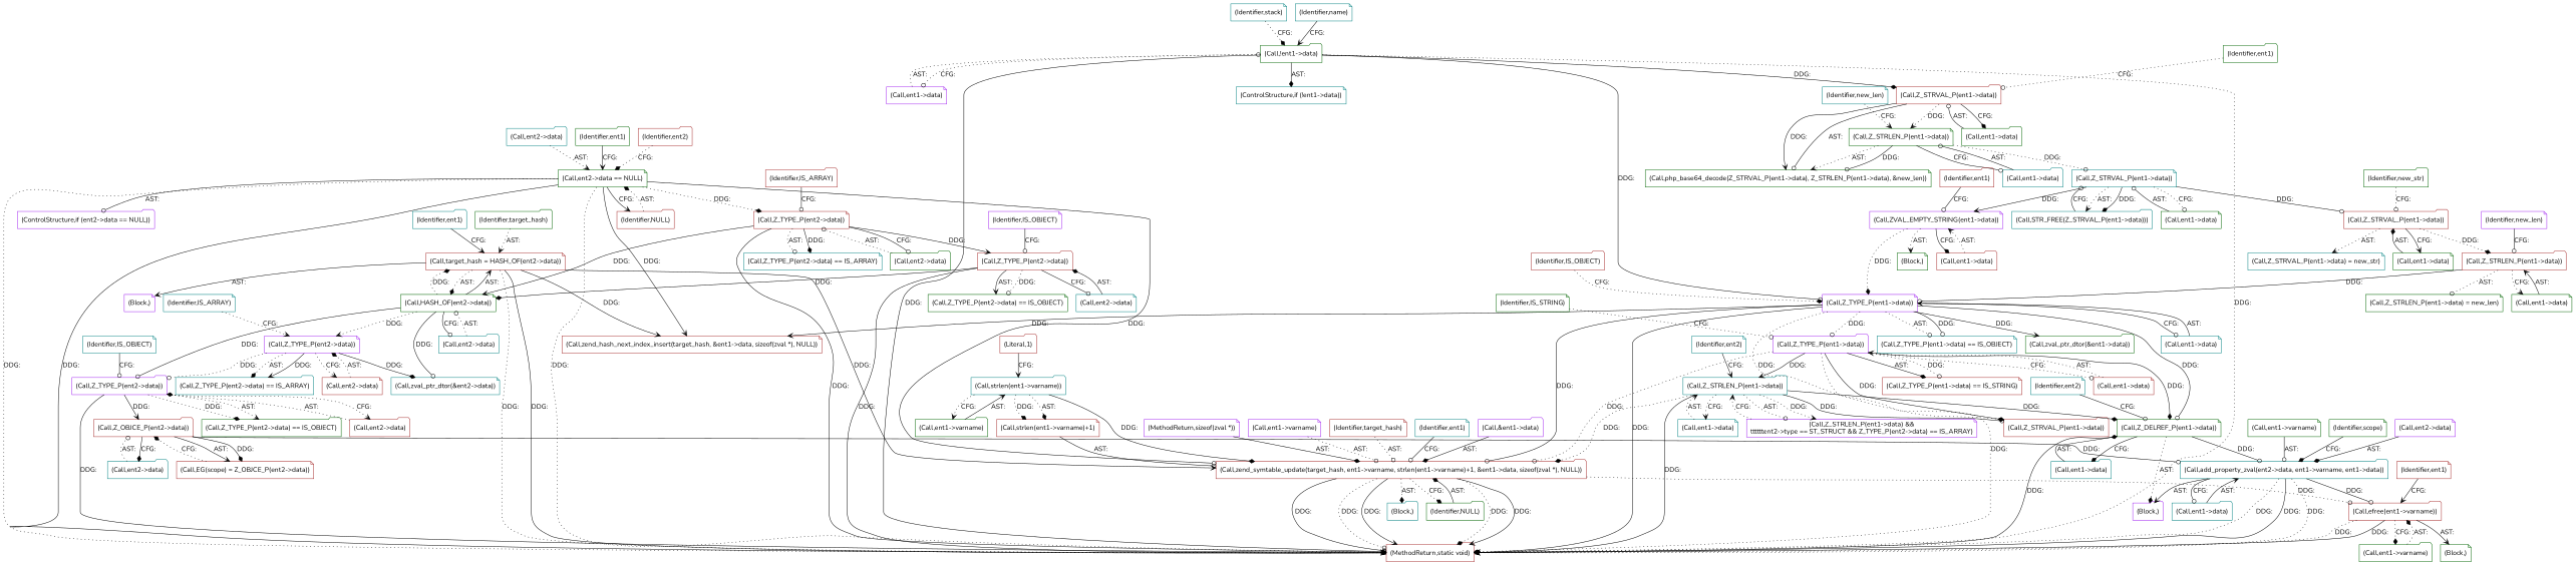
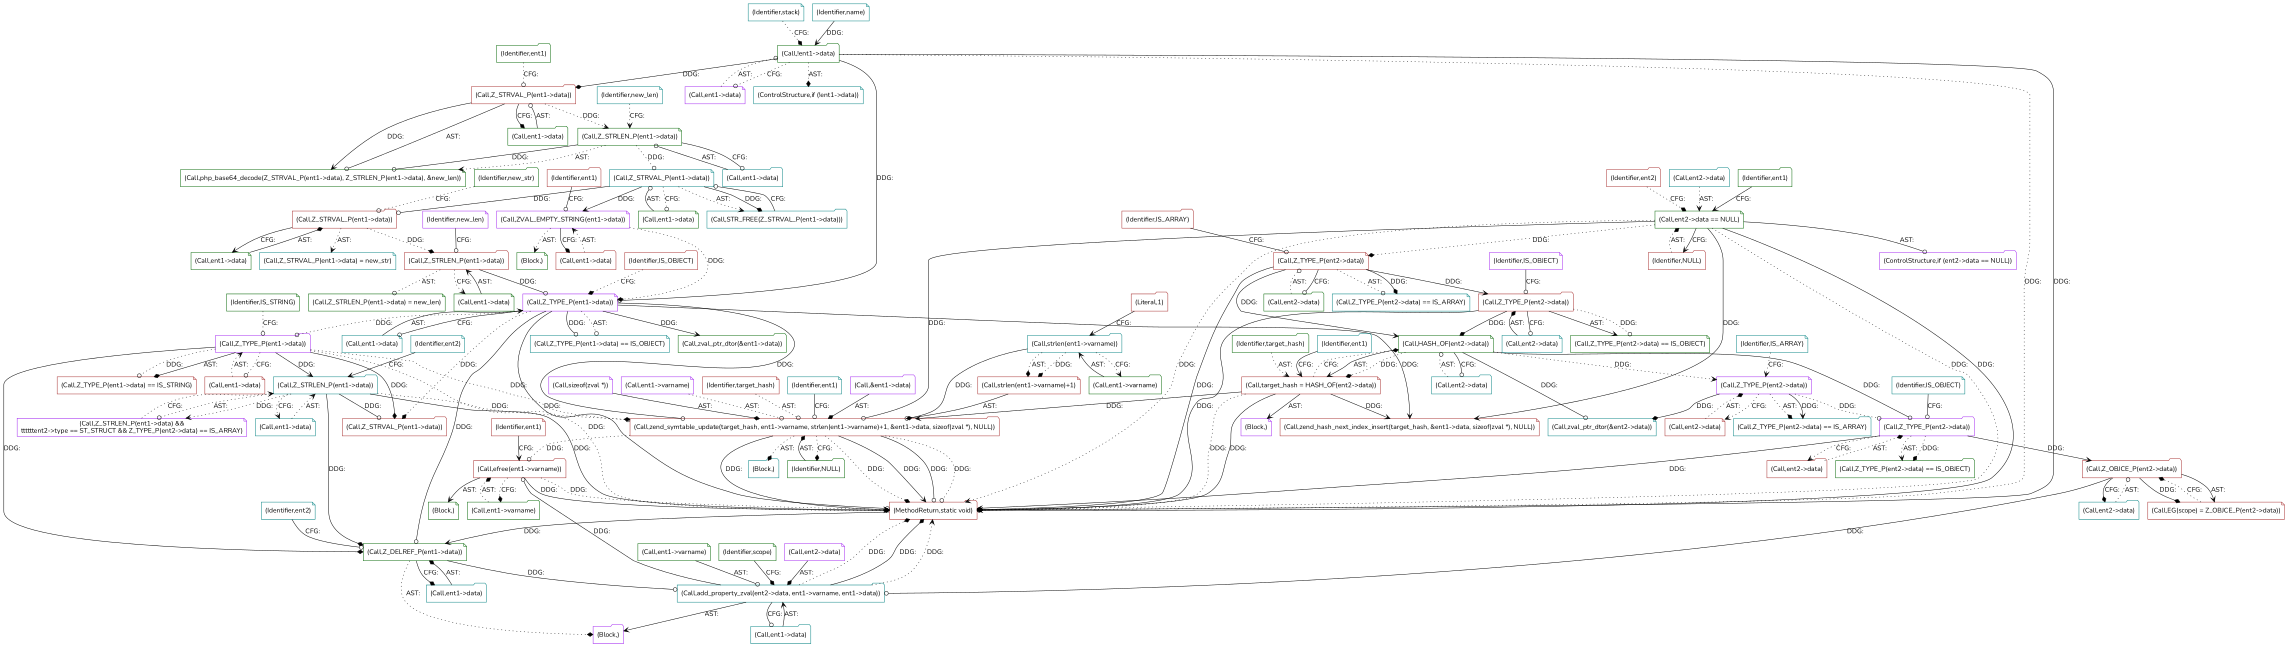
  digraph {
    fontname=Nunito
    node [color=teal fontname=Nunito shape=note]
    edge [arrowhead=odot fontname=Nunito style=solid]
    n1 [color=brown label="(Call,efree(ent1->varname))" shape=folder]
    n2 [color=darkgreen label="(Call,ent1->varname)" shape=folder]
    n3 [color=brown label="(MethodReturn,static void)" shape=folder]
    n4 [color=darkgreen label="(Block,)"]
    n5 [label="(Call,add_property_zval(ent2->data, ent1->varname, ent1->data))" shape=folder]
    n6 [color=purple label="(Block,)" shape=folder]
    n7 [label="(Call,ent1->data)" shape=folder]
    n8 [color=brown label="(Call,Z_OBJCE_P(ent2->data))" shape=folder]
    n9 [label="(Call,ent2->data)" shape=folder]
    n10 [color=brown label="(Call,EG(scope) = Z_OBJCE_P(ent2->data))"]
    n11 [color=purple label="(Call,Z_TYPE_P(ent2->data))" shape=folder]
    n12 [color=darkgreen label="(Call,Z_TYPE_P(ent2->data) == IS_OBJECT)" shape=folder]
    n13 [color=brown label="(Call,ent2->data)" shape=folder]
    n14 [color=purple label="(Call,Z_TYPE_P(ent2->data))"]
    n15 [label="(Call,zval_ptr_dtor(&ent2->data))"]
    n16 [label="(Call,Z_TYPE_P(ent2->data) == IS_ARRAY)" shape=folder]
    n17 [color=brown label="(Call,ent2->data)"]
    n18 [color=darkgreen label="(Call,HASH_OF(ent2->data))"]
    n19 [color=brown label="(Call,target_hash = HASH_OF(ent2->data))"]
    n20 [label="(Call,ent2->data)" shape=folder]
    n21 [color=brown label="(Call,zend_symtable_update(target_hash, ent1->varname, strlen(ent1->varname)+1, &ent1->data, sizeof(zval *), NULL))" shape=folder]
    n22 [color=brown label="(Call,zend_hash_next_index_insert(target_hash, &ent1->data, sizeof(zval *), NULL))"]
    n23 [color=purple label="(Block,)"]
    n24 [color=brown label="(Call,Z_TYPE_P(ent2->data))" shape=folder]
    n25 [label="(Call,ent2->data)"]
    n26 [color=darkgreen label="(Call,Z_TYPE_P(ent2->data) == IS_OBJECT)"]
    n27 [color=brown label="(Call,Z_TYPE_P(ent2->data))"]
    n28 [label="(Call,Z_TYPE_P(ent2->data) == IS_ARRAY)"]
    n29 [color=darkgreen label="(Call,ent2->data)" shape=folder]
    n30 [color=darkgreen label="(Call,ent2->data == NULL)"]
    n31 [color=purple label="(ControlStructure,if (ent2->data == NULL))" shape=folder]
    n32 [color=brown label="(Identifier,NULL)" shape=folder]
    n33 [label="(Block,)" shape=folder]
    n34 [color=darkgreen label="(Identifier,NULL)" shape=folder]
    n35 [color=darkgreen label="(Call,Z_DELREF_P(ent1->data))"]
    n36 [label="(Call,ent1->data)" shape=folder]
    n37 [color=purple label="(Call,Z_TYPE_P(ent1->data))"]
    n38 [color=purple label="(Call,Z_TYPE_P(ent1->data))" shape=folder]
    n39 [label="(Call,ent1->data)"]
    n40 [color=brown label="(Call,Z_STRVAL_P(ent1->data))" shape=folder]
    n41 [label="(Call,Z_TYPE_P(ent1->data) == IS_OBJECT)"]
    n42 [color=darkgreen label="(Call,zval_ptr_dtor(&ent1->data))" shape=folder]
    n43 [label="(Call,Z_STRLEN_P(ent1->data))" shape=folder]
    n44 [color=brown label="(Call,Z_TYPE_P(ent1->data) == IS_STRING)"]
    n45 [color=brown label="(Call,ent1->data)"]
    n46 [color=purple label="(Call,ZVAL_EMPTY_STRING(ent1->data))"]
    n47 [color=darkgreen label="(Block,)"]
    n48 [color=brown label="(Call,ent1->data)" shape=folder]
    n49 [label="(Call,Z_STRVAL_P(ent1->data))"]
    n50 [color=brown label="(Call,Z_STRVAL_P(ent1->data))" shape=folder]
    n51 [color=darkgreen label="(Call,ent1->data)"]
    n52 [label="(Call,STR_FREE(Z_STRVAL_P(ent1->data)))" shape=folder]
    n53 [color=brown label="(Call,Z_STRLEN_P(ent1->data))" shape=folder]
    n54 [color=darkgreen label="(Call,ent1->data)"]
    n55 [label="(Call,Z_STRVAL_P(ent1->data) = new_str)"]
    n56 [color=darkgreen label="(Call,Z_STRLEN_P(ent1->data))"]
    n57 [color=darkgreen label="(Call,php_base64_decode(Z_STRVAL_P(ent1->data), Z_STRLEN_P(ent1->data), &new_len))"]
    n58 [label="(Call,ent1->data)" shape=folder]
    n59 [color=brown label="(Call,Z_STRVAL_P(ent1->data))" shape=folder]
    n60 [color=darkgreen label="(Call,ent1->data)" shape=folder]
    n61 [color=darkgreen label="(Call,!ent1->data)" shape=folder]
    n62 [color=purple label="(Call,ent1->data)"]
    n63 [label="(ControlStructure,if (!ent1->data))"]
    n64 [color=darkgreen label="(Call,ent1->data)"]
    n65 [color=darkgreen label="(Call,Z_STRLEN_P(ent1->data) = new_len)"]
    n66 [color=purple label="(Call,Z_STRLEN_P(ent1->data) &&\n\t\t\t\t\t\tent2->type == ST_STRUCT && Z_TYPE_P(ent2->data) == IS_ARRAY)"]
    n67 [label="(Call,ent1->data)"]
    n68 [label="(Call,strlen(ent1->varname))" shape=folder]
    n69 [color=brown label="(Call,strlen(ent1->varname)+1)"]
    n70 [color=darkgreen label="(Call,ent1->varname)" shape=folder]
    n71 [label="(Identifier,ent2)"]
    n72 [color=brown label="(Identifier,IS_OBJECT)" shape=folder]
    n73 [color=darkgreen label="(Call,ent1->varname)"]
    n74 [color=darkgreen label="(Identifier,target_hash)" shape=folder]
    n75 [color=brown label="(Identifier,IS_ARRAY)" shape=folder]
    n76 [label="(Identifier,stack)"]
    n77 [color=purple label="(Identifier,IS_OBJECT)"]
-   n78 [color=purple label="(MethodReturn,sizeof(zval *))"]
+   n78 [color=purple label="(Call,sizeof(zval *))"]
    n79 [color=purple label="(Call,ent1->varname)"]
    n80 [label="(Identifier,new_len)"]
    n81 [color=darkgreen label="(Identifier,ent1)" shape=folder]
    n82 [color=brown label="(Identifier,ent1)"]
    n83 [color=brown label="(Identifier,target_hash)"]
    n84 [label="(Identifier,IS_ARRAY)"]
    n85 [color=brown label="(Identifier,ent1)" shape=folder]
    n86 [color=darkgreen label="(Identifier,ent1)" shape=folder]
    n87 [color=darkgreen label="(Identifier,IS_STRING)"]
    n88 [color=darkgreen label="(Identifier,scope)"]
    n89 [color=purple label="(Call,ent2->data)"]
    n90 [label="(Identifier,ent1)"]
    n91 [label="(Identifier,ent1)" shape=folder]
    n92 [color=purple label="(Identifier,new_len)"]
    n93 [label="(Identifier,IS_OBJECT)"]
    n94 [label="(Identifier,ent2)"]
    n95 [color=purple label="(Call,&ent1->data)" shape=folder]
    n96 [color=brown label="(Literal,1)" shape=folder]
    n97 [color=brown label="(Identifier,ent2)" shape=folder]
    n98 [color=darkgreen label="(Identifier,new_str)" shape=folder]
    n99 [label="(Identifier,name)"]
    n100 [label="(Call,ent2->data)" shape=folder]
    n1 -> n2 [arrowhead=diamond label="CFG: " style=dotted]
    n1 -> n3 [arrowhead=vee label="DDG: "]
    n1 -> n3 [arrowhead=vee label="DDG: " style=dotted]
    n1 -> n4 [arrowhead=vee label="AST: "]
    n2 -> n1 [arrowhead=diamond label="AST: " style=dotted]
    n5 -> n1 [label="DDG: "]
    n5 -> n3 [arrowhead=vee label="DDG: " style=dotted]
    n5 -> n3 [arrowhead=diamond label="DDG: " style=dotted]
    n5 -> n3 [arrowhead=diamond label="DDG: "]
    n5 -> n6 [arrowhead=vee label="AST: "]
    n5 -> n7 [label="CFG: "]
    n7 -> n5 [arrowhead=vee label="AST: "]
    n8 -> n5 [label="DDG: "]
    n8 -> n9 [arrowhead=diamond label="CFG: "]
    n8 -> n10 [arrowhead=vee label="AST: "]
    n8 -> n10 [arrowhead=diamond label="DDG: "]
    n9 -> n8 [label="AST: " style=dotted]
    n10 -> n8 [arrowhead=diamond label="CFG: " style=dotted]
    n11 -> n3 [arrowhead=vee label="DDG: "]
    n11 -> n8 [arrowhead=vee label="DDG: "]
    n11 -> n12 [arrowhead=vee label="AST: " style=dotted]
    n11 -> n12 [arrowhead=diamond label="DDG: " style=dotted]
    n11 -> n13 [arrowhead=vee label="CFG: " style=dotted]
    n13 -> n11 [arrowhead=diamond label="AST: " style=dotted]
    n14 -> n11 [label="DDG: " style=dotted]
    n14 -> n15 [arrowhead=diamond label="DDG: "]
    n14 -> n16 [arrowhead=diamond label="AST: " style=dotted]
    n14 -> n16 [arrowhead=vee label="DDG: "]
    n14 -> n17 [arrowhead=vee label="CFG: " style=dotted]
    n17 -> n14 [arrowhead=diamond label="AST: " style=dotted]
    n18 -> n11 [label="DDG: "]
    n18 -> n14 [arrowhead=vee label="DDG: " style=dotted]
    n18 -> n15 [label="DDG: "]
    n18 -> n19 [arrowhead=vee label="AST: "]
    n18 -> n19 [arrowhead=diamond label="DDG: " style=dotted]
    n18 -> n20 [label="CFG: "]
    n19 -> n3 [arrowhead=diamond label="DDG: " style=dotted]
    n19 -> n3 [label="DDG: "]
-   n19 -> n18 [arrowhead=diamond label="AST: " style=dotted]
+   n19 -> n18 [arrowhead=diamond label="CFG: " style=dotted]
    n19 -> n21 [arrowhead=vee label="DDG: "]
    n19 -> n22 [arrowhead=vee label="DDG: "]
    n19 -> n23 [arrowhead=vee label="AST: "]
    n20 -> n18 [label="AST: " style=dotted]
    n21 -> n1 [label="DDG: " style=dotted]
    n21 -> n3 [arrowhead=vee label="DDG: "]
    n21 -> n3 [arrowhead=diamond label="DDG: " style=dotted]
    n21 -> n3 [arrowhead=vee label="DDG: "]
    n21 -> n3 [label="DDG: "]
    n21 -> n3 [label="DDG: " style=dotted]
    n21 -> n33 [arrowhead=diamond label="AST: " style=dotted]
    n21 -> n34 [arrowhead=diamond label="CFG: " style=dotted]
    n24 -> n3 [arrowhead=vee label="DDG: "]
    n24 -> n18 [arrowhead=diamond label="DDG: "]
    n24 -> n25 [label="CFG: "]
    n24 -> n26 [arrowhead=vee label="AST: "]
    n24 -> n26 [label="DDG: " style=dotted]
    n25 -> n24 [arrowhead=diamond label="AST: "]
    n27 -> n3 [arrowhead=diamond label="DDG: "]
    n27 -> n18 [arrowhead=vee label="DDG: "]
    n27 -> n24 [arrowhead=vee label="DDG: "]
    n27 -> n28 [label="AST: " style=dotted]
    n27 -> n28 [arrowhead=diamond label="DDG: "]
    n27 -> n29 [label="CFG: "]
    n29 -> n27 [label="AST: " style=dotted]
    n30 -> n3 [arrowhead=vee label="DDG: " style=dotted]
    n30 -> n3 [arrowhead=diamond label="DDG: " style=dotted]
    n30 -> n3 [label="DDG: "]
    n30 -> n21 [label="DDG: "]
    n30 -> n22 [arrowhead=vee label="DDG: "]
    n30 -> n27 [arrowhead=diamond label="DDG: " style=dotted]
    n30 -> n31 [label="AST: "]
    n30 -> n32 [arrowhead=vee label="CFG: "]
    n32 -> n30 [arrowhead=diamond label="AST: " style=dotted]
    n34 -> n21 [arrowhead=diamond label="AST: "]
-   n35 -> n3 [arrowhead=vee label="DDG: "]
+   n3 -> n35 [arrowhead=vee label="DDG: "]
    n35 -> n5 [label="DDG: "]
    n35 -> n6 [arrowhead=diamond label="AST: " style=dotted]
    n35 -> n36 [arrowhead=diamond label="CFG: "]
    n36 -> n35 [arrowhead=diamond label="AST: "]
    n37 -> n3 [label="DDG: "]
    n37 -> n21 [label="DDG: "]
    n37 -> n22 [arrowhead=vee label="DDG: "]
    n37 -> n35 [label="DDG: "]
    n37 -> n38 [label="DDG: " style=dotted]
    n37 -> n39 [label="CFG: "]
    n37 -> n40 [arrowhead=diamond label="DDG: " style=dotted]
    n37 -> n41 [label="AST: " style=dotted]
    n37 -> n41 [label="DDG: "]
    n37 -> n42 [arrowhead=vee label="DDG: "]
    n38 -> n3 [arrowhead=diamond label="DDG: " style=dotted]
    n38 -> n21 [label="DDG: " style=dotted]
    n38 -> n35 [arrowhead=diamond label="DDG: "]
    n38 -> n40 [arrowhead=diamond label="DDG: "]
    n38 -> n43 [arrowhead=vee label="DDG: "]
    n38 -> n44 [arrowhead=diamond label="AST: "]
    n38 -> n44 [label="DDG: " style=dotted]
    n38 -> n45 [label="CFG: " style=dotted]
    n39 -> n37 [arrowhead=vee label="AST: "]
    n43 -> n3 [arrowhead=diamond label="DDG: "]
    n43 -> n21 [arrowhead=diamond label="DDG: " style=dotted]
    n43 -> n35 [arrowhead=diamond label="DDG: "]
    n43 -> n40 [label="DDG: "]
    n43 -> n66 [label="AST: " style=dotted]
    n43 -> n66 [arrowhead=vee label="DDG: " style=dotted]
    n43 -> n67 [arrowhead=vee label="CFG: " style=dotted]
    n45 -> n38 [arrowhead=vee label="AST: " style=dotted]
    n46 -> n37 [arrowhead=diamond label="DDG: " style=dotted]
    n46 -> n47 [arrowhead=vee label="AST: " style=dotted]
    n46 -> n48 [arrowhead=diamond label="CFG: "]
    n48 -> n46 [arrowhead=vee label="AST: " style=dotted]
    n49 -> n46 [arrowhead=vee label="DDG: "]
    n49 -> n50 [label="DDG: "]
    n49 -> n51 [label="CFG: " style=dotted]
    n49 -> n52 [arrowhead=vee label="AST: " style=dotted]
    n49 -> n52 [arrowhead=diamond label="DDG: "]
    n50 -> n53 [arrowhead=diamond label="DDG: " style=dotted]
    n50 -> n54 [arrowhead=vee label="CFG: "]
    n50 -> n55 [arrowhead=vee label="AST: " style=dotted]
    n51 -> n49 [label="AST: "]
    n52 -> n49 [label="CFG: "]
    n53 -> n37 [label="DDG: "]
    n53 -> n64 [arrowhead=vee label="CFG: " style=dotted]
    n53 -> n65 [label="AST: " style=dotted]
    n54 -> n50 [arrowhead=diamond label="AST: "]
    n56 -> n49 [label="DDG: " style=dotted]
    n56 -> n57 [arrowhead=vee label="AST: " style=dotted]
    n56 -> n57 [label="DDG: "]
    n56 -> n58 [label="CFG: "]
    n58 -> n56 [label="AST: "]
    n59 -> n56 [arrowhead=vee label="DDG: " style=dotted]
    n59 -> n57 [label="AST: "]
    n59 -> n57 [arrowhead=vee label="DDG: "]
    n59 -> n60 [arrowhead=diamond label="CFG: "]
    n60 -> n59 [label="AST: "]
    n61 -> n3 [label="DDG: "]
    n61 -> n3 [arrowhead=vee label="DDG: " style=dotted]
    n61 -> n37 [label="DDG: "]
    n61 -> n59 [arrowhead=diamond label="DDG: "]
    n61 -> n62 [label="CFG: " style=dotted]
-   n61 -> n63 [arrowhead=diamond label="AST: "]
+   n61 -> n63 [arrowhead=diamond label="AST: " style=dotted]
    n62 -> n61 [label="AST: " style=dotted]
    n64 -> n53 [arrowhead=vee label="AST: "]
    n66 -> n43 [arrowhead=vee label="CFG: " style=dotted]
    n67 -> n43 [arrowhead=vee label="AST: " style=dotted]
    n68 -> n21 [arrowhead=diamond label="DDG: "]
    n68 -> n69 [arrowhead=diamond label="AST: " style=dotted]
    n68 -> n69 [arrowhead=diamond label="DDG: " style=dotted]
    n68 -> n70 [arrowhead=vee label="CFG: " style=dotted]
    n69 -> n21 [label="AST: "]
    n70 -> n68 [arrowhead=vee label="AST: "]
    n71 -> n35 [label="CFG: "]
    n72 -> n37 [arrowhead=diamond label="CFG: " style=dotted]
    n73 -> n5 [label="AST: "]
    n74 -> n19 [arrowhead=vee label="AST: " style=dotted]
    n75 -> n27 [label="CFG: "]
    n76 -> n61 [arrowhead=diamond label="CFG: " style=dotted]
    n77 -> n24 [label="CFG: "]
    n78 -> n21 [arrowhead=diamond label="AST: "]
    n79 -> n21 [label="AST: " style=dotted]
    n80 -> n56 [arrowhead=vee label="CFG: " style=dotted]
    n81 -> n59 [label="CFG: " style=dotted]
    n82 -> n1 [arrowhead=vee label="CFG: "]
    n83 -> n21 [label="AST: " style=dotted]
    n84 -> n14 [arrowhead=vee label="CFG: " style=dotted]
    n85 -> n46 [label="CFG: "]
    n86 -> n30 [arrowhead=vee label="CFG: "]
    n87 -> n38 [label="CFG: " style=dotted]
    n88 -> n5 [arrowhead=diamond label="CFG: "]
    n89 -> n5 [arrowhead=diamond label="AST: "]
    n90 -> n21 [label="CFG: "]
    n91 -> n19 [arrowhead=vee label="CFG: "]
    n92 -> n53 [label="CFG: "]
    n93 -> n11 [label="CFG: "]
    n94 -> n43 [arrowhead=vee label="CFG: "]
    n95 -> n21 [arrowhead=diamond label="AST: "]
    n96 -> n68 [arrowhead=vee label="CFG: "]
    n97 -> n30 [arrowhead=diamond label="CFG: " style=dotted]
    n98 -> n50 [label="CFG: " style=dotted]
-   n99 -> n61 [arrowhead=vee label="CFG: "]
+   n99 -> n61 [arrowhead=vee label="DDG: "]
    n100 -> n30 [arrowhead=vee label="AST: " style=dotted]
  }
